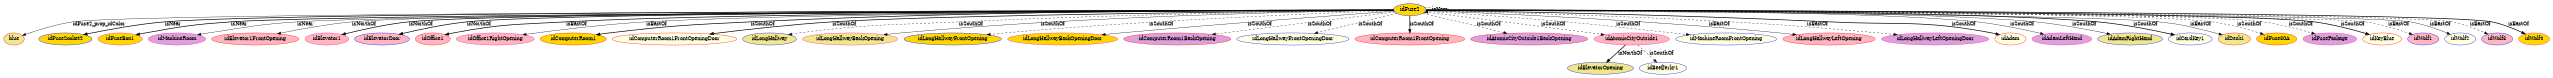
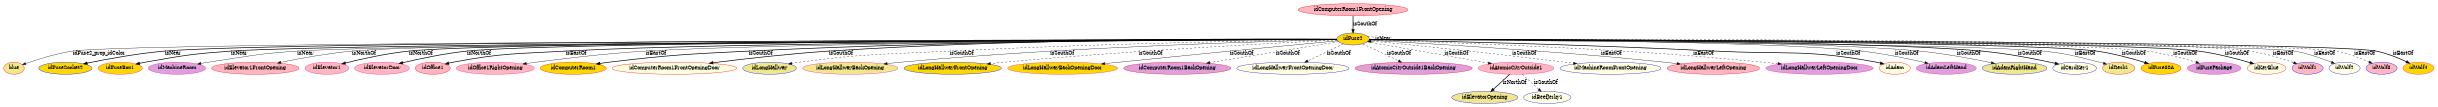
  digraph {
    node [color=blue fillcolor=lightpink node_type=entity_node style=filled]
    edge [edge_type=relationship style=dashed]
    idFuse2 [fillcolor=gold]
    blue [color=red fillcolor=khaki node_type=property_node]
    idFuseSocket2 [fillcolor=gold]
    idFuseBox1 [color=deeppink fillcolor=gold]
    idMachineRoom [color=deeppink fillcolor=plum]
    idElevator1FrontOpening [color=red]
    idElevator1 [color=deeppink]
-   idElevatorDoor
+   idElevatorDoor [color=deeppink]
    idOffice1 [color=red]
    idOffice1RightOpening [color=deeppink]
    idComputerRoom1 [color=red fillcolor=gold]
    idComputerRoom1FrontOpeningDoor [color=red fillcolor=lightyellow]
    idLongHallway [fillcolor=khaki]
    idLongHallwayBackOpening [color=deeppink fillcolor=khaki]
    idLongHallwayFrontOpening [fillcolor=gold]
    idLongHallwayBackOpeningDoor [color=deeppink fillcolor=gold]
    idComputerRoom1BackOpening [color=red fillcolor=plum]
    idLongHallwayFrontOpeningDoor [fillcolor=lightyellow]
    idComputerRoom1FrontOpening [color=red]
    idAtomicCityOutside1BackOpening [color=red fillcolor=plum]
    idAtomicCityOutside1 [color=deeppink]
    idMachineRoomFrontOpening [fillcolor=lightyellow]
    idLongHallwayLeftOpening [color=red]
    idLongHallwayLeftOpeningDoor [color=deeppink fillcolor=plum]
    idAdam [color=red fillcolor=lightyellow]
    idAdamLeftHand [color=deeppink fillcolor=plum]
    idAdamRightHand [fillcolor=khaki]
    idCardKey1 [fillcolor=lightyellow]
    idDesk1 [color=red fillcolor=khaki]
    idFuse30A [color=red fillcolor=gold]
    idFusePackage [color=deeppink fillcolor=plum]
    idKeyBlue [color=red fillcolor=lightyellow]
    idWolf1
    idWolf2 [fillcolor=lightyellow]
    idWolf3
    idWolf4 [color=deeppink fillcolor=gold]
    idElevatorOpening [fillcolor=khaki]
    idBeefJerky1 [fillcolor=lightyellow]
    idFuse2 -> idFuse2 [label=isNear]
    idFuse2 -> blue [edge_type=property label=idFuse2_prop_idColor style=solid]
    idFuse2 -> idFuseSocket2 [label=isNear style=bold]
    idFuse2 -> idFuseBox1 [label=isNear style=bold]
    idFuse2 -> idMachineRoom [label=isNear style=solid]
    idFuse2 -> idElevator1FrontOpening [label=isNorthOf style=solid]
    idFuse2 -> idElevator1 [label=isNorthOf style=bold]
    idFuse2 -> idElevatorDoor [label=isNorthOf style=bold]
    idFuse2 -> idOffice1 [label=isEastOf style=bold]
    idFuse2 -> idOffice1RightOpening [label=isEastOf style=solid]
    idFuse2 -> idComputerRoom1 [label=isSouthOf style=bold]
    idFuse2 -> idComputerRoom1FrontOpeningDoor [label=isSouthOf style=bold]
    idFuse2 -> idLongHallway [label=isSouthOf]
    idFuse2 -> idLongHallwayBackOpening [label=isSouthOf style=solid]
    idFuse2 -> idLongHallwayFrontOpening [label=isSouthOf]
    idFuse2 -> idLongHallwayBackOpeningDoor [label=isSouthOf style=solid]
    idFuse2 -> idComputerRoom1BackOpening [label=isSouthOf]
    idFuse2 -> idLongHallwayFrontOpeningDoor [label=isSouthOf]
-   idFuse2 -> idComputerRoom1FrontOpening [label=isSouthOf style=bold]
+   idComputerRoom1FrontOpening -> idFuse2 [label=isSouthOf style=bold]
    idFuse2 -> idAtomicCityOutside1BackOpening [label=isSouthOf]
    idFuse2 -> idAtomicCityOutside1 [label=isSouthOf]
    idFuse2 -> idMachineRoomFrontOpening [label=isSouthOf]
    idFuse2 -> idLongHallwayLeftOpening [label=isEastOf style=solid]
    idFuse2 -> idLongHallwayLeftOpeningDoor [label=isEastOf]
    idFuse2 -> idAdam [label=isSouthOf style=bold]
    idFuse2 -> idAdamLeftHand [label=isSouthOf style=solid]
    idFuse2 -> idAdamRightHand [label=isSouthOf style=solid]
    idFuse2 -> idCardKey1 [label=isSouthOf style=bold]
    idFuse2 -> idDesk1 [label=isEastOf style=solid]
-   idFuse2 -> idFuse30A [label=isSouthOf]
+   idFuse2 -> idFuse30A [label=isSouthOf style=bold]
    idFuse2 -> idFusePackage [label=isSouthOf]
    idFuse2 -> idKeyBlue [label=isSouthOf style=bold]
    idFuse2 -> idWolf1 [label=isEastOf]
    idFuse2 -> idWolf2 [label=isEastOf style=solid]
    idFuse2 -> idWolf3 [label=isEastOf]
    idFuse2 -> idWolf4 [label=isEastOf style=bold]
    idAtomicCityOutside1 -> idElevatorOpening [label=isNorthOf style=bold]
    idAtomicCityOutside1 -> idBeefJerky1 [label=isSouthOf]
  }
